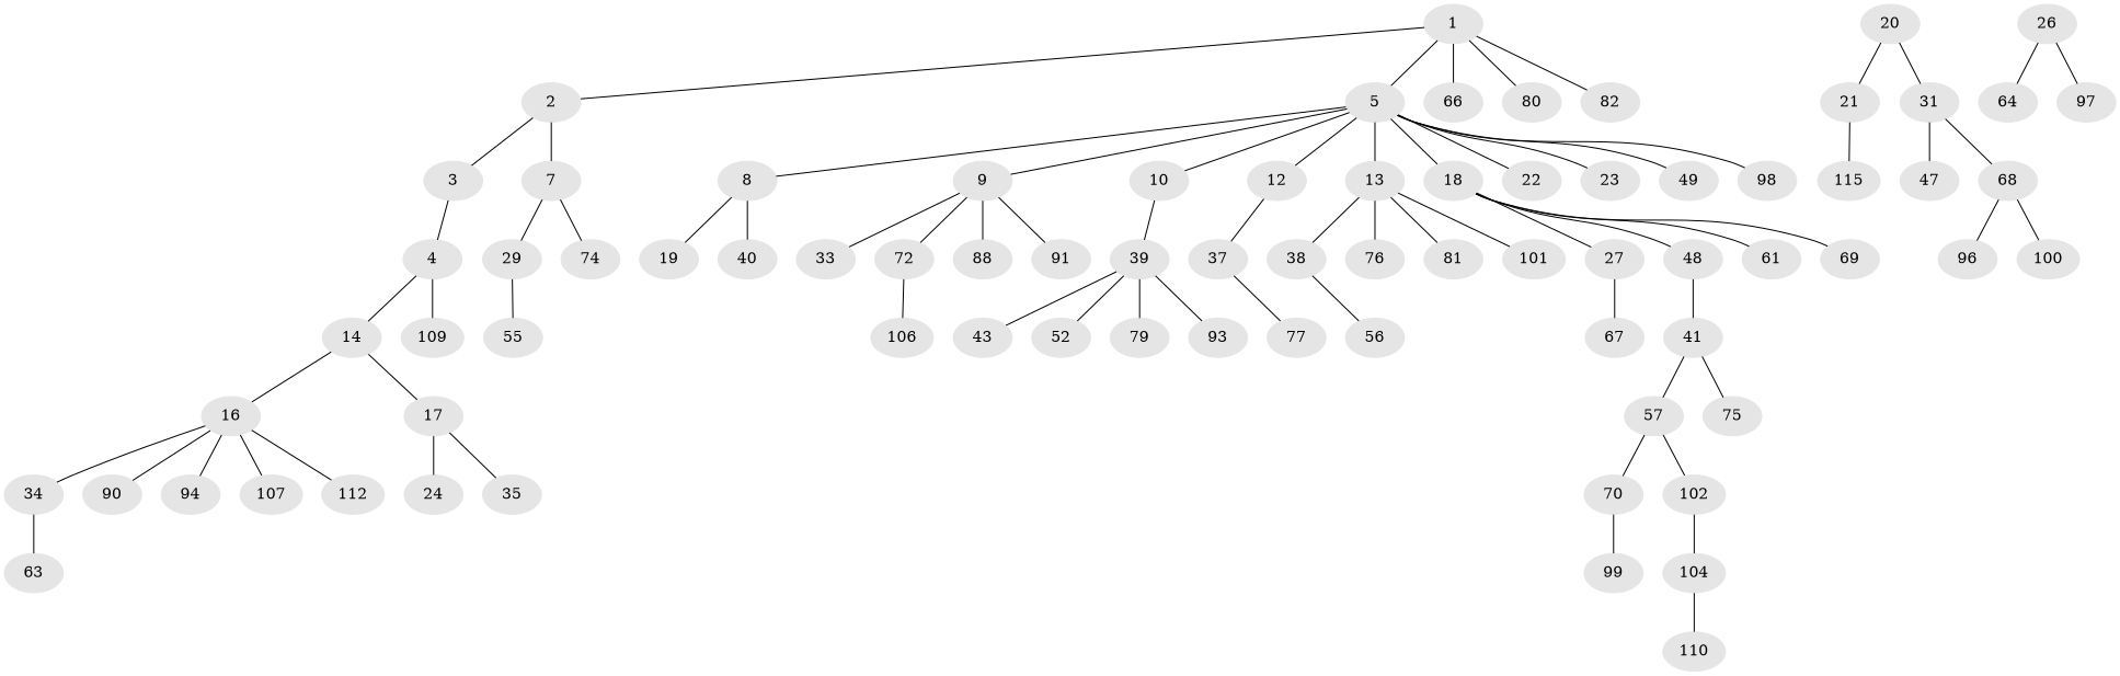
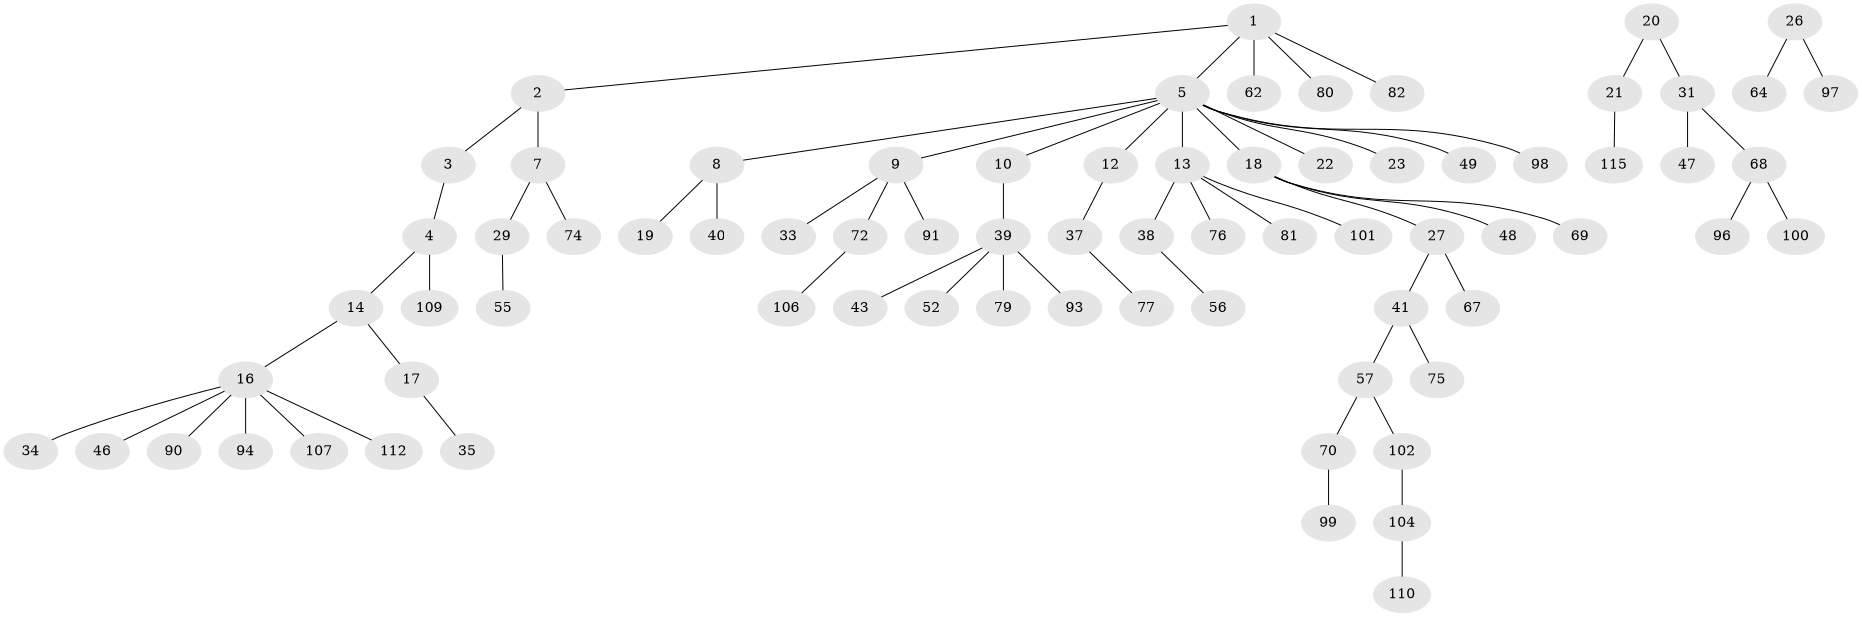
  graph {
    node [color=gray90 style=filled]
    1 [super="+28"]
    2 [super="+111"]
    5 [super="+6"]
-   66
+   66 [label=62]
    80
    82
    3 [super="+108"]
    7 [super="+95"]
    8 [super="+25"]
    9 [super="+15"]
    10 [super="+55"]
    12
    13 [super="+59"]
    18 [super="+30"]
    22
    23 [super="+64"]
    49
    98
    4 [super="+11"]
    29
    74
    14 [super="+84"]
    109
    16 [super="+32"]
    17 [super="+89"]
    20 [super="+87"]
    21 [super="+36"]
    31 [super="+54"]
    19 [super="+83"]
    40 [super="+114"]
    33 [super="+86"]
    72 [super="+103"]
-   88
    91
    39 [super="+71"]
    37 [super="+44"]
    38 [super="+45"]
    76
    81
    101
    27 [super="+42"]
    48 [super="+53"]
-   61
    69
    n45 [label=55]
    106
    43
    52
    79
    93
    77
    56
    34
+   46 [super="+113"]
    90
    94
    107
    112
-   24
    35 [super="+60"]
-   63 [super="+85"]
    41 [super="+50"]
    67
    115
    47 [super="+62"]
    68 [super="+78"]
    26 [super="+58"]
    n68 [label=64]
    97
    57 [super="+73"]
    75
    96
    100
    70 [super="+92"]
    102
    99
    104 [super="+105"]
    110
    1 -- 2
    1 -- 5
    1 -- 66
    1 -- 80
    1 -- 82
    2 -- 3
    2 -- 7
    5 -- 8
    5 -- 9
    5 -- 10
    5 -- 12
    5 -- 13
    5 -- 18
    5 -- 22
    5 -- 23
    5 -- 49
    5 -- 98
    3 -- 4
    7 -- 29
    7 -- 74
    8 -- 19
    8 -- 40
    9 -- 33
    9 -- 72
-   9 -- 88
    9 -- 91
    10 -- 39
    12 -- 37
    13 -- 38
    13 -- 76
    13 -- 81
    13 -- 101
    18 -- 27
    18 -- 48
-   18 -- 61
    18 -- 69
    4 -- 14
    4 -- 109
    29 -- n45
    14 -- 16
    14 -- 17
    16 -- 34
+   16 -- 46
    16 -- 90
    16 -- 94
    16 -- 107
    16 -- 112
-   17 -- 24
    17 -- 35
    20 -- 21
    20 -- 31
    21 -- 115
    31 -- 47
    31 -- 68
    72 -- 106
    39 -- 43
    39 -- 52
    39 -- 79
    39 -- 93
    37 -- 77
    38 -- 56
-   48 -- 41
+   27 -- 41
    27 -- 67
-   34 -- 63
    41 -- 57
    41 -- 75
    68 -- 96
    68 -- 100
    26 -- n68
    26 -- 97
    57 -- 70
    57 -- 102
    70 -- 99
    102 -- 104
    104 -- 110
  }
